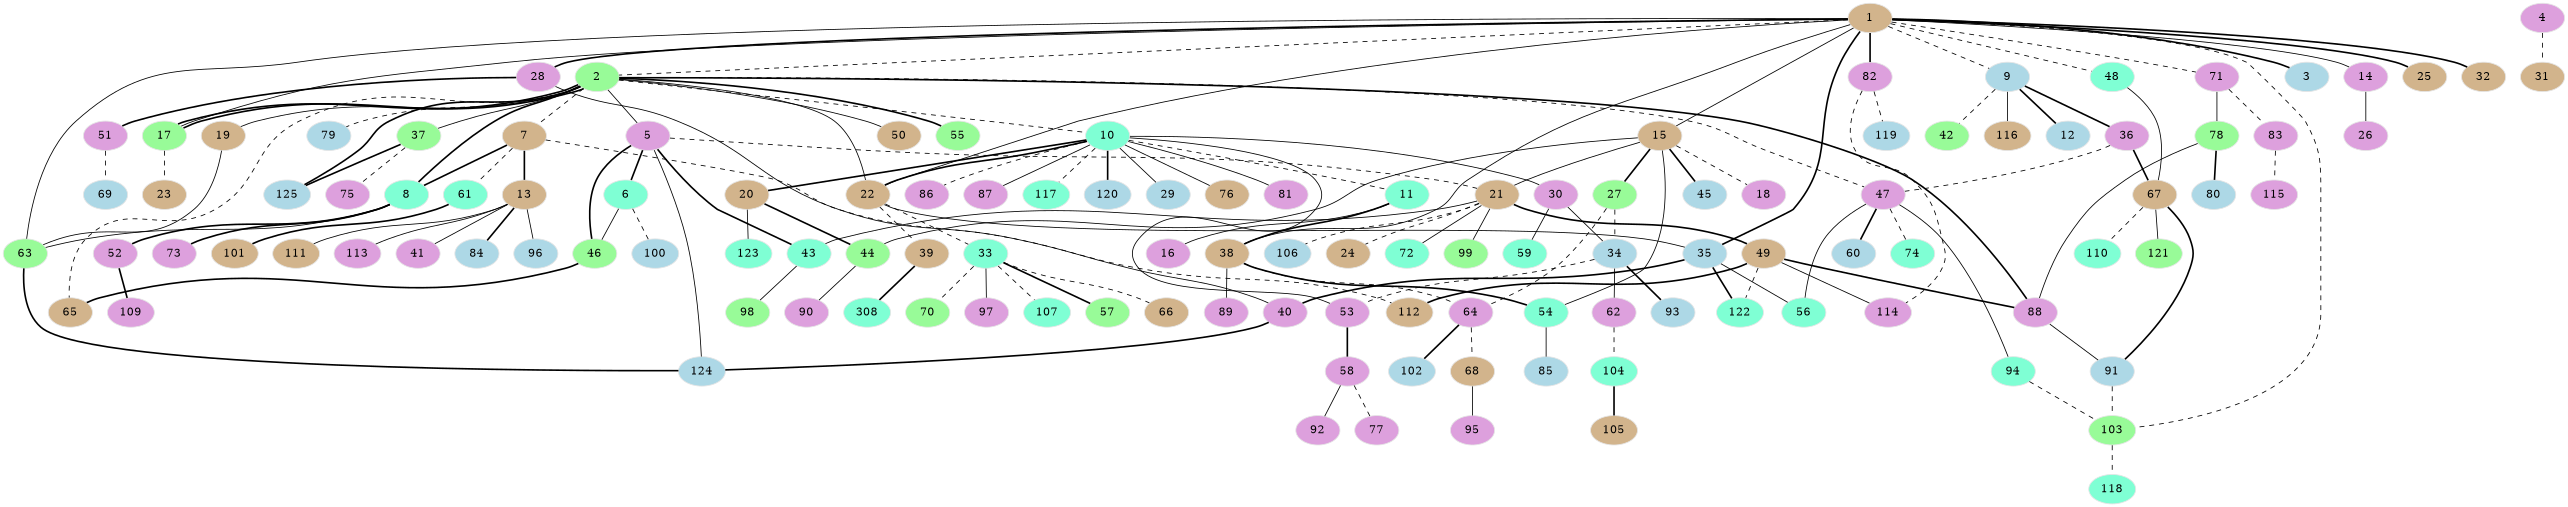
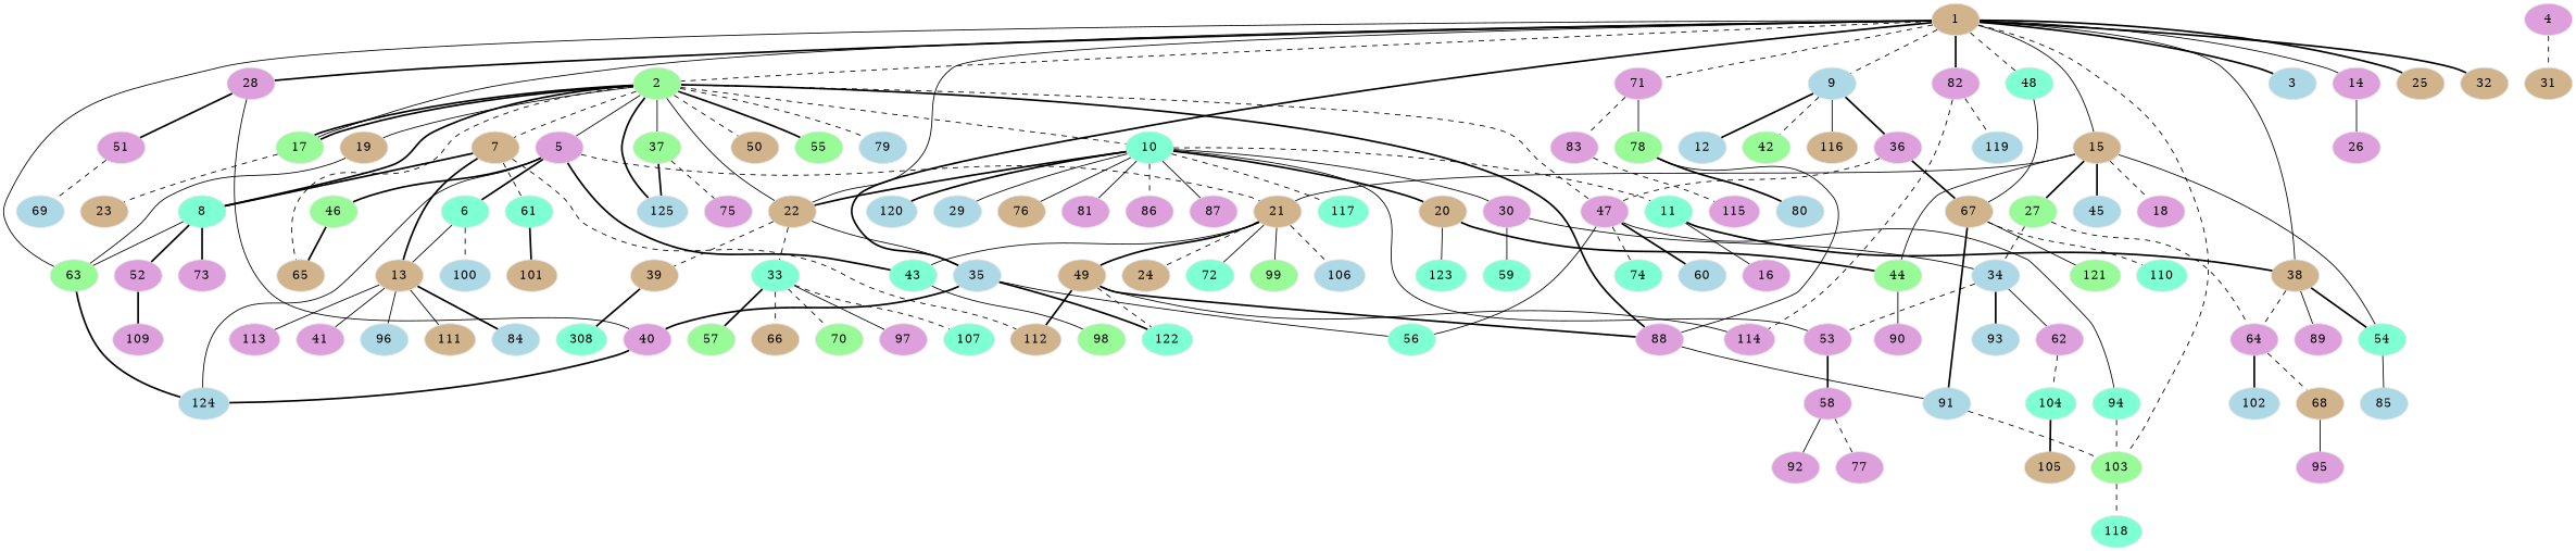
  graph {
    node [color=gray90 fillcolor=plum style=filled]
    edge [style=solid]
    1 [fillcolor=tan]
    2 [fillcolor=palegreen]
    3 [fillcolor=lightblue]
    9 [fillcolor=lightblue]
    14
    15 [fillcolor=tan]
    17 [fillcolor=palegreen]
    22 [fillcolor=tan]
    25 [fillcolor=tan]
    28
    32 [fillcolor=tan]
    35 [fillcolor=lightblue]
    38 [fillcolor=tan]
    48 [fillcolor=aquamarine]
    63 [fillcolor=palegreen]
    71
    82
    103 [fillcolor=palegreen]
    5
    7 [fillcolor=tan]
    8 [fillcolor=aquamarine]
    10 [fillcolor=aquamarine]
    19 [fillcolor=tan]
    37 [fillcolor=palegreen]
    47
    50 [fillcolor=tan]
    55 [fillcolor=palegreen]
    65 [fillcolor=tan]
    79 [fillcolor=lightblue]
    88
    125 [fillcolor=lightblue]
    31 [fillcolor=tan]
    4
    12 [fillcolor=lightblue]
    36
    42 [fillcolor=palegreen]
    116 [fillcolor=tan]
    26
    21 [fillcolor=tan]
    18
    27 [fillcolor=palegreen]
    44 [fillcolor=palegreen]
    45 [fillcolor=lightblue]
    54 [fillcolor=aquamarine]
    23 [fillcolor=tan]
    33 [fillcolor=aquamarine]
    39 [fillcolor=tan]
    40
    51
    56 [fillcolor=aquamarine]
    122 [fillcolor=aquamarine]
    64
    89
    67 [fillcolor=tan]
    124 [fillcolor=lightblue]
    78 [fillcolor=palegreen]
    83
    114
    119 [fillcolor=lightblue]
    118 [fillcolor=aquamarine]
    6 [fillcolor=aquamarine]
    43 [fillcolor=aquamarine]
    46 [fillcolor=palegreen]
    13 [fillcolor=tan]
    61 [fillcolor=aquamarine]
    112 [fillcolor=tan]
    52
    73
    11 [fillcolor=aquamarine]
    20 [fillcolor=tan]
    29 [fillcolor=lightblue]
    30
    53
    76 [fillcolor=tan]
    81
    86
    87
    117 [fillcolor=aquamarine]
    120 [fillcolor=lightblue]
    75
    60 [fillcolor=lightblue]
    74 [fillcolor=aquamarine]
    94 [fillcolor=aquamarine]
    91 [fillcolor=lightblue]
    100 [fillcolor=lightblue]
    24 [fillcolor=tan]
    49 [fillcolor=tan]
    72 [fillcolor=aquamarine]
    99 [fillcolor=palegreen]
    106 [fillcolor=lightblue]
    98 [fillcolor=palegreen]
    41
    84 [fillcolor=lightblue]
    96 [fillcolor=lightblue]
    111 [fillcolor=tan]
    113
    101 [fillcolor=tan]
    109
    16
    123 [fillcolor=aquamarine]
    34 [fillcolor=lightblue]
    59 [fillcolor=aquamarine]
    58
    90
    85 [fillcolor=lightblue]
    57 [fillcolor=palegreen]
    66 [fillcolor=tan]
    70 [fillcolor=palegreen]
    97
    107 [fillcolor=aquamarine]
    n111 [fillcolor=aquamarine label=308]
    62
    93 [fillcolor=lightblue]
    68 [fillcolor=tan]
    102 [fillcolor=lightblue]
    69 [fillcolor=lightblue]
    104 [fillcolor=aquamarine]
    110 [fillcolor=aquamarine]
    121 [fillcolor=palegreen]
    77
    92
    105 [fillcolor=tan]
    95
    80 [fillcolor=lightblue]
    115
    1 -- 2 [style=dashed]
    1 -- 3 [style=bold]
    1 -- 9 [style=dashed]
    1 -- 14
    1 -- 15
    1 -- 17
    1 -- 22
    1 -- 25 [style=bold]
    1 -- 28 [style=bold]
    1 -- 32 [style=bold]
    1 -- 35 [style=bold]
    1 -- 38
    1 -- 48 [style=dashed]
    1 -- 63
    1 -- 71 [style=dashed]
    1 -- 82 [style=bold]
    1 -- 103 [style=dashed]
    2 -- 17 [style=bold]
    2 -- 17 [style=bold]
    2 -- 22
    2 -- 5
    2 -- 7 [style=dashed]
    2 -- 8 [style=bold]
    2 -- 10 [style=dashed]
    2 -- 19
    2 -- 37
    2 -- 47 [style=dashed]
-   2 -- 50
+   2 -- 50 [style=dashed]
    2 -- 55 [style=bold]
    2 -- 65 [style=dashed]
    2 -- 79 [style=dashed]
    2 -- 88 [style=bold]
    2 -- 125 [style=bold]
    9 -- 12 [style=bold]
    9 -- 36 [style=bold]
    9 -- 42 [style=dashed]
    9 -- 116
    14 -- 26
    15 -- 21
    15 -- 18 [style=dashed]
    15 -- 27 [style=bold]
    15 -- 44
    15 -- 45 [style=bold]
    15 -- 54
    17 -- 23 [style=dashed]
    22 -- 35
    22 -- 33 [style=dashed]
    22 -- 39 [style=dashed]
    28 -- 40
    28 -- 51 [style=bold]
    35 -- 40 [style=bold]
    35 -- 56
    35 -- 122 [style=bold]
    38 -- 54 [style=bold]
    38 -- 64 [style=dashed]
    38 -- 89
    48 -- 67
    63 -- 124 [style=bold]
    71 -- 78
    71 -- 83 [style=dashed]
    82 -- 114 [style=dashed]
    82 -- 119 [style=dashed]
    103 -- 118 [style=dashed]
    5 -- 21 [style=dashed]
    5 -- 124
    5 -- 6 [style=bold]
    5 -- 43 [style=bold]
    5 -- 46 [style=bold]
    7 -- 8 [style=bold]
    7 -- 13 [style=bold]
    7 -- 61 [style=dashed]
    7 -- 112 [style=dashed]
    8 -- 63
    8 -- 52 [style=bold]
    8 -- 73 [style=bold]
    10 -- 22 [style=bold]
    10 -- 11 [style=dashed]
    10 -- 20 [style=bold]
    10 -- 29
    10 -- 30
    10 -- 53
    10 -- 76
    10 -- 81
    10 -- 86 [style=dashed]
    10 -- 87
    10 -- 117 [style=dashed]
    10 -- 120 [style=bold]
    19 -- 63
    37 -- 125 [style=bold]
    37 -- 75 [style=dashed]
    47 -- 56
    47 -- 60 [style=bold]
    47 -- 74 [style=dashed]
    47 -- 94
    88 -- 91
    4 -- 31 [style=dashed]
    36 -- 47 [style=dashed]
    36 -- 67 [style=bold]
    21 -- 43
    21 -- 24 [style=dashed]
    21 -- 49 [style=bold]
    21 -- 72
    21 -- 99
    21 -- 106 [style=dashed]
    27 -- 64 [style=dashed]
    27 -- 34 [style=dashed]
    44 -- 90
    54 -- 85
    33 -- 57 [style=bold]
    33 -- 66 [style=dashed]
    33 -- 70 [style=dashed]
    33 -- 97
    33 -- 107 [style=dashed]
    39 -- n111 [style=bold]
    40 -- 124 [style=bold]
    51 -- 69 [style=dashed]
    64 -- 68 [style=dashed]
    64 -- 102 [style=bold]
    67 -- 91 [style=bold]
    67 -- 110 [style=dashed]
    67 -- 121
    78 -- 88
    78 -- 80 [style=bold]
    83 -- 115 [style=dashed]
-   6 -- 46
+   6 -- 13
    6 -- 100 [style=dashed]
    43 -- 98
    46 -- 65 [style=bold]
    13 -- 41
    13 -- 84 [style=bold]
    13 -- 96
    13 -- 111
    13 -- 113
    61 -- 101 [style=bold]
    52 -- 109 [style=bold]
    11 -- 38 [style=bold]
    11 -- 16
    20 -- 44 [style=bold]
    20 -- 123
    30 -- 34
    30 -- 59
    53 -- 58 [style=bold]
    94 -- 103 [style=dashed]
    91 -- 103 [style=dashed]
    49 -- 88 [style=bold]
    49 -- 122 [style=dashed]
    49 -- 114
    49 -- 112 [style=bold]
    34 -- 53 [style=dashed]
    34 -- 62
    34 -- 93 [style=bold]
    58 -- 77 [style=dashed]
    58 -- 92
    62 -- 104 [style=dashed]
    68 -- 95
    104 -- 105 [style=bold]
  }
